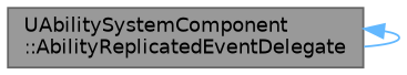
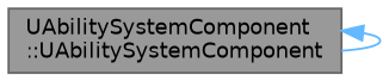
  digraph {
    rankdir=TB
-   n1 [color=gray40 fillcolor=grey60 fontcolor=black fontname=Helvetica fontsize=10 height=0.2 label="UAbilitySystemComponent\l::AbilityReplicatedEventDelegate" shape=box style=filled width=0.4]
+   n1 [color=gray40 fillcolor=grey60 fontcolor=black fontname=Helvetica fontsize=10 height=0.2 label="UAbilitySystemComponent\l::UAbilitySystemComponent" shape=box style=filled width=0.4]
    n1 -> n1 [color=steelblue1 dir=back fontname=Helvetica fontsize=10 labelfontname=Helvetica labelfontsize=10 style=solid]
  }
